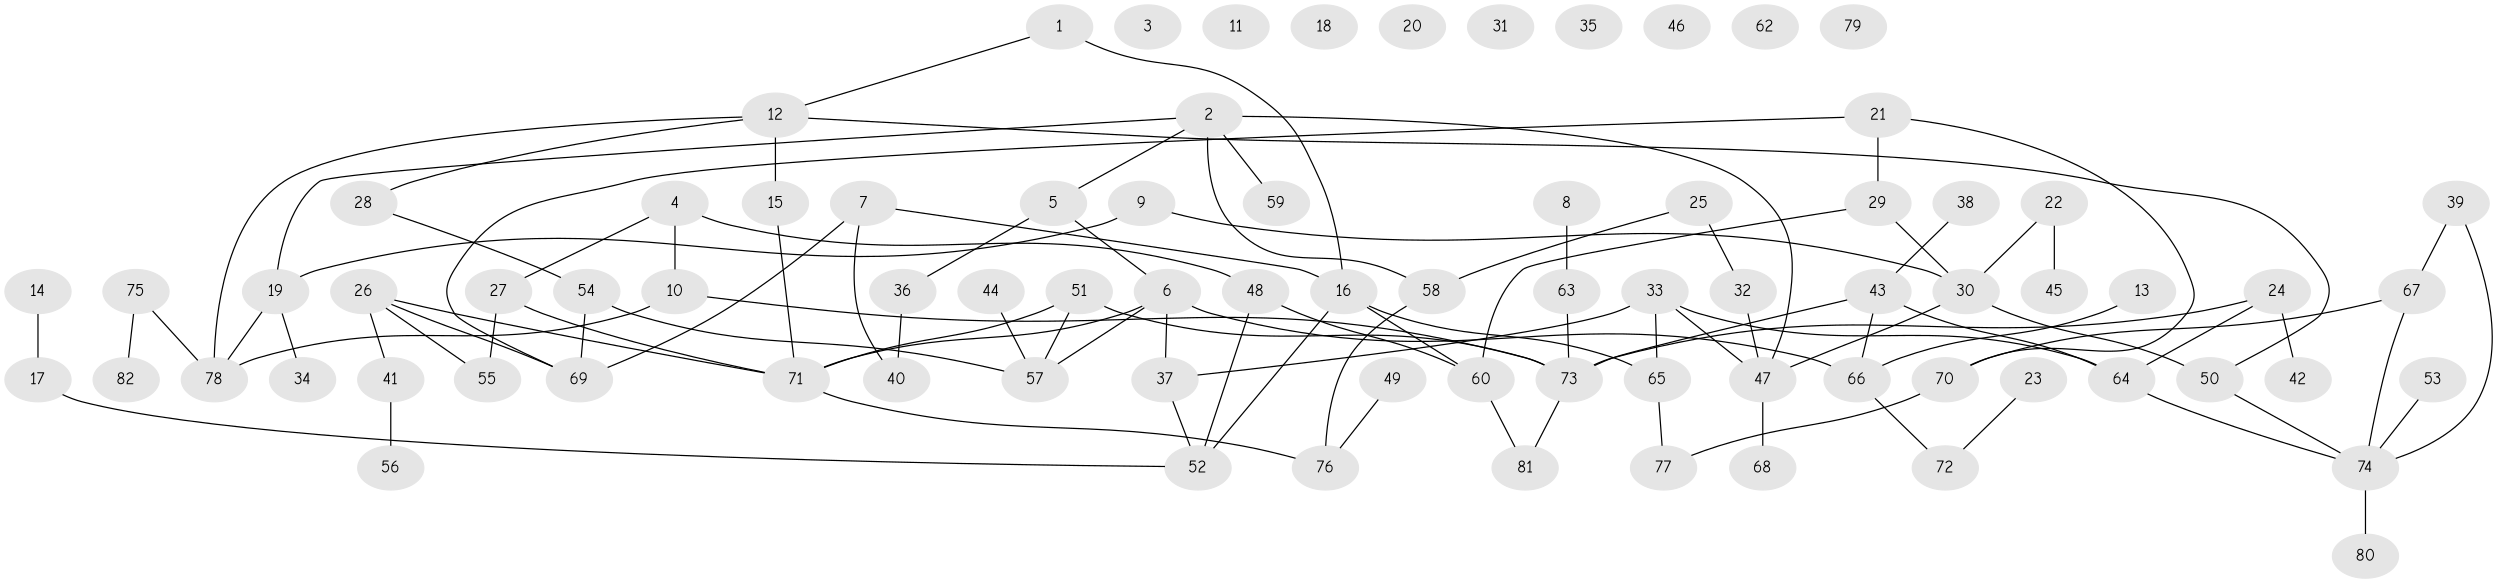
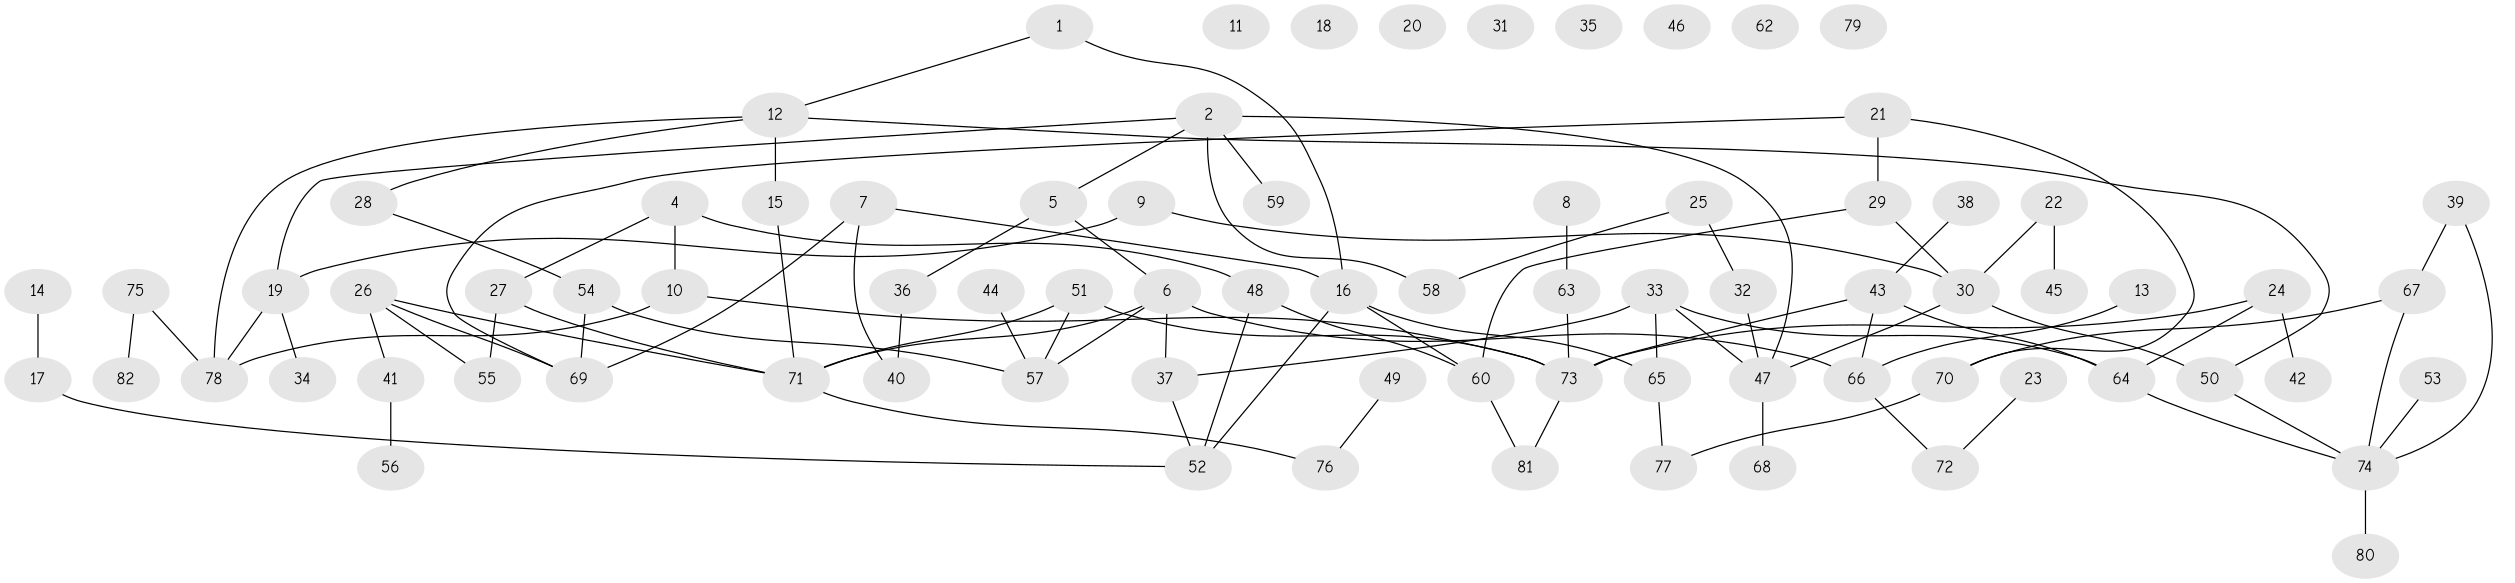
  graph {
    fontname="Comic Neue"
    node [color=gray90 fontname="Comic Neue" style=filled]
    edge [fontname="Comic Neue"]
    1
    12
    16
    78
    15
    28
    50
    52
    60
    65
    2
    5
    19
    47
    58
    59
    6
    36
    34
    68
    76
-   3
    4
    10
    27
    48
    73
    71
    55
    37
    57
    66
    40
    72
    7
    69
    8
    63
    9
    30
    81
    11
    54
    74
    13
    38
    43
    14
    17
    77
    18
    20
    21
    29
    70
    22
    45
    23
    24
    42
    64
    25
    32
    26
    41
    56
    31
    33
    35
    39
    67
    80
    44
    46
    49
    51
    53
    62
    75
    82
    79
    1 -- 12
    1 -- 16
    12 -- 78
    12 -- 15
    12 -- 28
    12 -- 50
    16 -- 52
    16 -- 60
    16 -- 65
    15 -- 71
    28 -- 54
    50 -- 74
    60 -- 81
    65 -- 77
    2 -- 5
    2 -- 19
    2 -- 47
    2 -- 58
    2 -- 59
    5 -- 6
    5 -- 36
    19 -- 78
    19 -- 34
    47 -- 68
-   58 -- 76
    6 -- 71
    6 -- 37
    6 -- 57
    6 -- 66
    36 -- 40
    4 -- 10
    4 -- 27
    4 -- 48
    10 -- 78
    10 -- 73
    27 -- 71
    27 -- 55
    48 -- 52
    48 -- 60
    73 -- 81
    71 -- 76
    37 -- 52
    66 -- 72
    7 -- 16
    7 -- 40
    7 -- 69
    8 -- 63
    63 -- 73
    9 -- 19
    9 -- 30
    30 -- 50
    30 -- 47
    54 -- 57
    54 -- 69
    74 -- 80
    13 -- 66
    38 -- 43
    43 -- 73
    43 -- 66
    43 -- 64
    14 -- 17
    17 -- 52
    21 -- 69
    21 -- 29
    21 -- 70
    29 -- 60
    29 -- 30
    70 -- 77
    22 -- 30
    22 -- 45
    23 -- 72
    24 -- 73
    24 -- 42
    24 -- 64
    64 -- 74
    25 -- 58
    25 -- 32
    32 -- 47
    26 -- 71
    26 -- 55
    26 -- 69
    26 -- 41
    41 -- 56
    33 -- 65
    33 -- 47
    33 -- 37
    33 -- 64
    39 -- 74
    39 -- 67
    67 -- 74
    67 -- 70
    44 -- 57
    49 -- 76
    51 -- 73
    51 -- 71
    51 -- 57
    53 -- 74
    75 -- 78
    75 -- 82
  }
